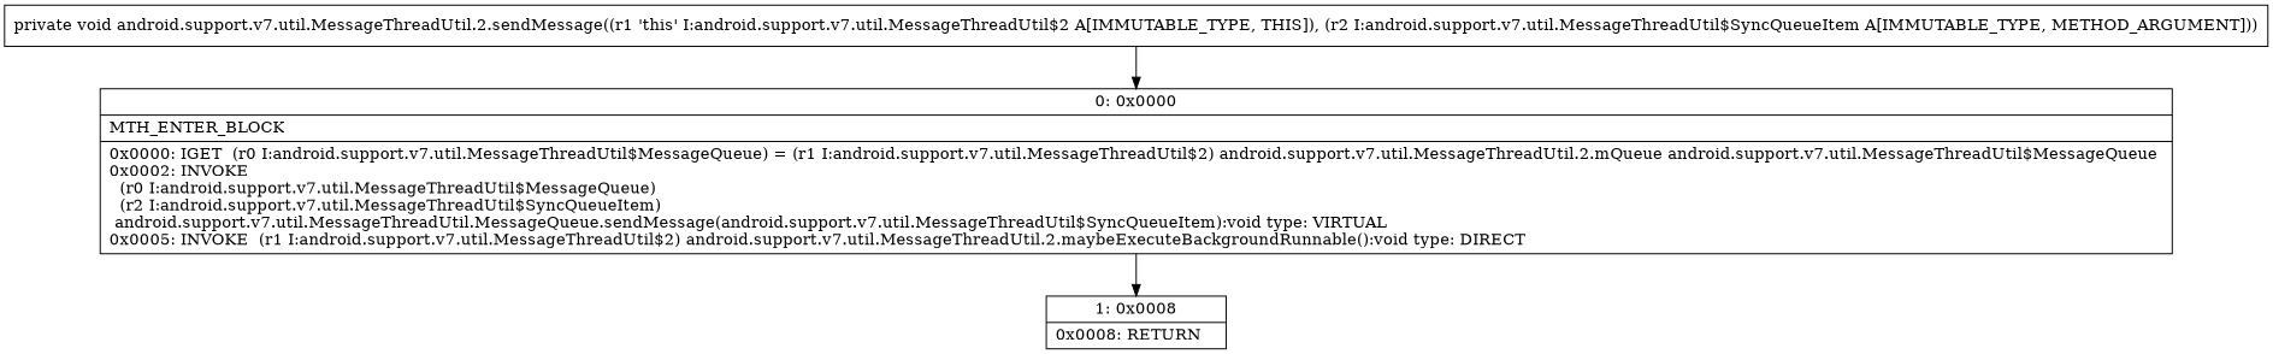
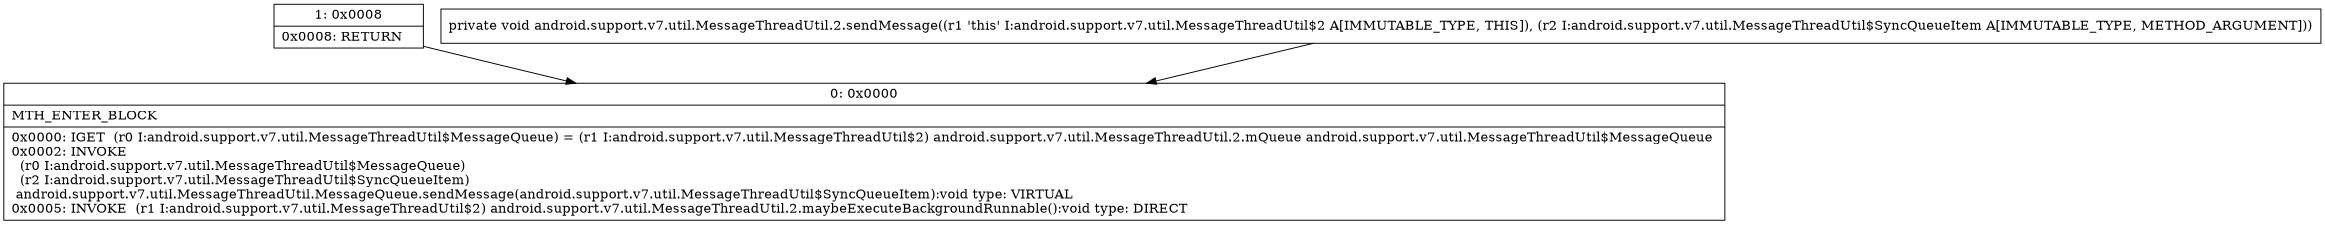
  digraph {
    node [shape=record]
    n1 [label="{0\:\ 0x0000|MTH_ENTER_BLOCK\l|0x0000: IGET  (r0 I:android.support.v7.util.MessageThreadUtil$MessageQueue) = (r1 I:android.support.v7.util.MessageThreadUtil$2) android.support.v7.util.MessageThreadUtil.2.mQueue android.support.v7.util.MessageThreadUtil$MessageQueue \l0x0002: INVOKE  \l  (r0 I:android.support.v7.util.MessageThreadUtil$MessageQueue)\l  (r2 I:android.support.v7.util.MessageThreadUtil$SyncQueueItem)\l android.support.v7.util.MessageThreadUtil.MessageQueue.sendMessage(android.support.v7.util.MessageThreadUtil$SyncQueueItem):void type: VIRTUAL \l0x0005: INVOKE  (r1 I:android.support.v7.util.MessageThreadUtil$2) android.support.v7.util.MessageThreadUtil.2.maybeExecuteBackgroundRunnable():void type: DIRECT \l}"]
    n2 [label="{1\:\ 0x0008|0x0008: RETURN   \l}"]
    n3 [label="{private void android.support.v7.util.MessageThreadUtil.2.sendMessage((r1 'this' I:android.support.v7.util.MessageThreadUtil$2 A[IMMUTABLE_TYPE, THIS]), (r2 I:android.support.v7.util.MessageThreadUtil$SyncQueueItem A[IMMUTABLE_TYPE, METHOD_ARGUMENT])) }"]
-   n1 -> n2
+   n2 -> n1
    n3 -> n1
  }
